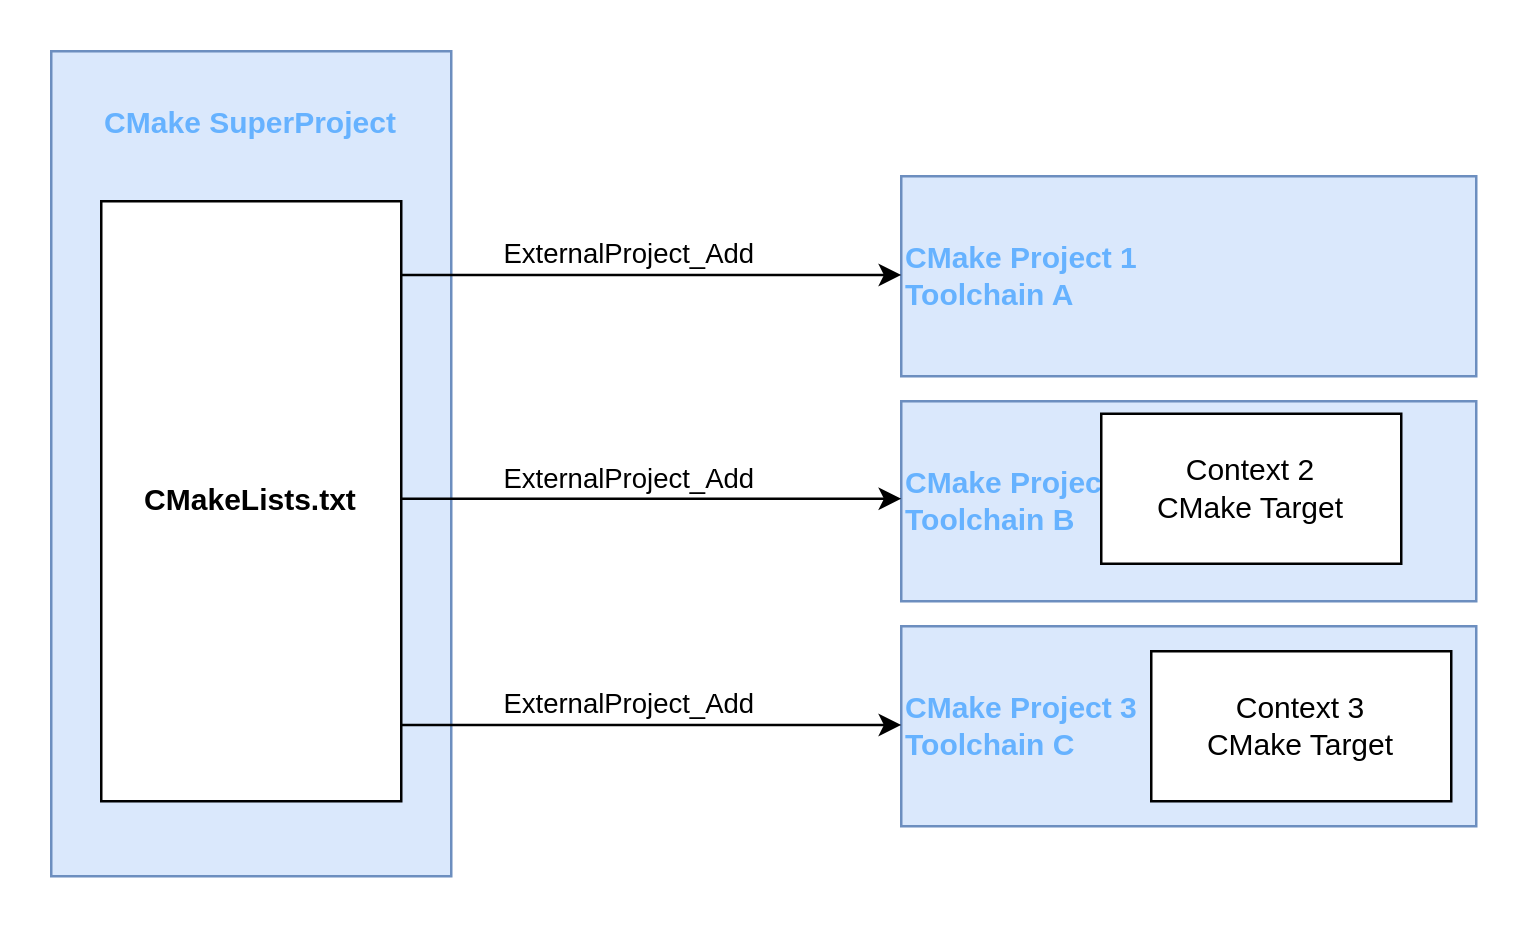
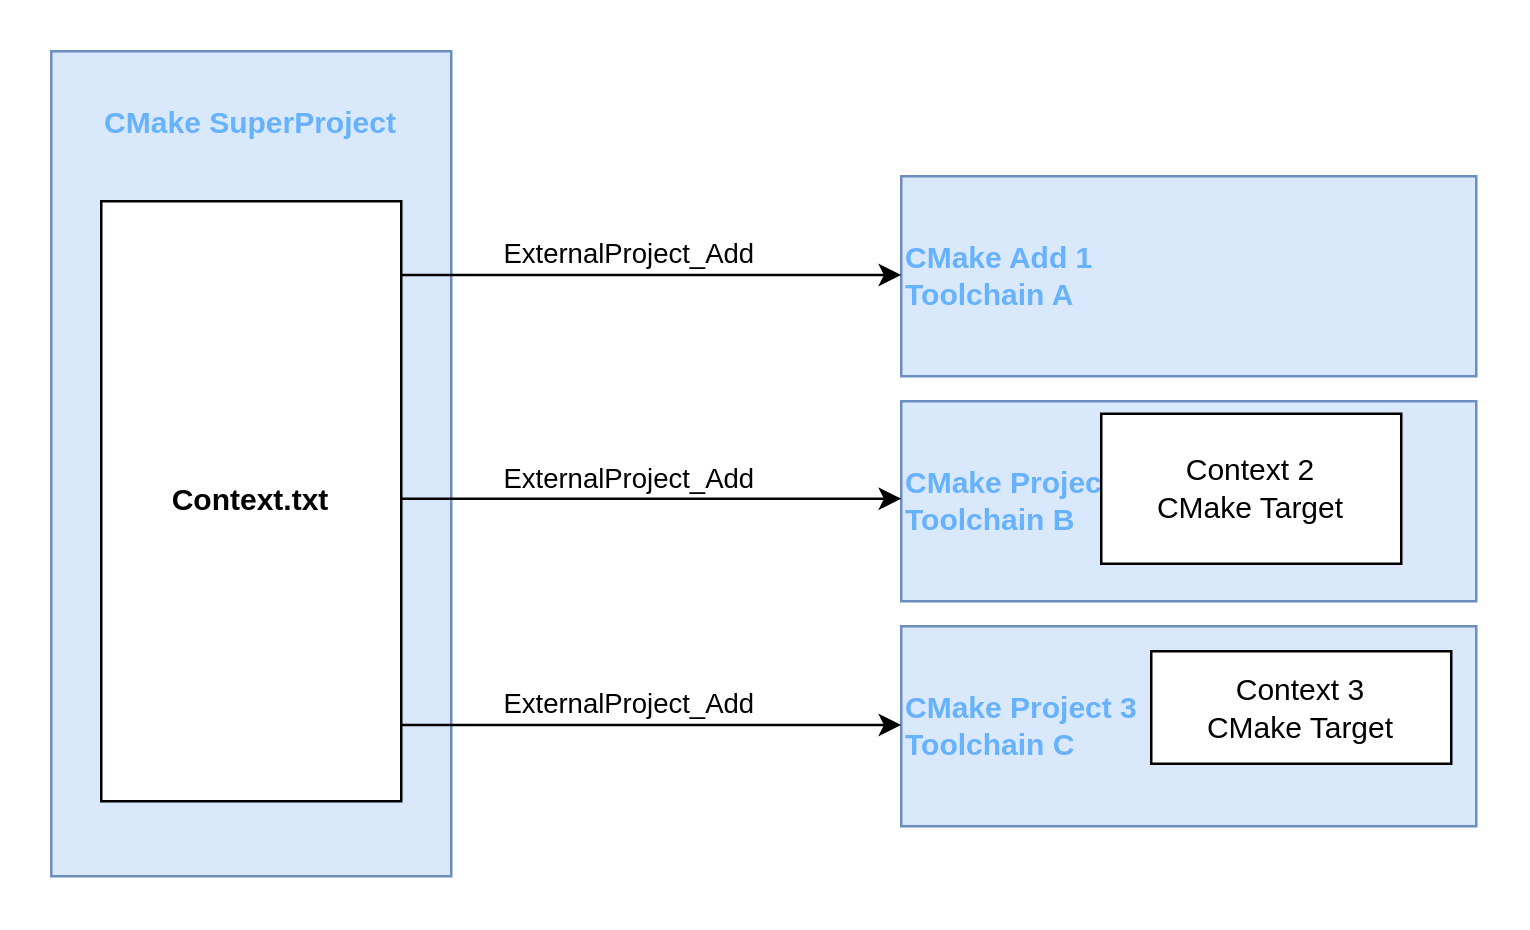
  <mxCell id="0" />
  <mxCell id="1" parent="0" />
  <mxCell id="2" value="&lt;font color=&quot;#66b2ff&quot;&gt;&lt;b&gt;CMake Project 2&lt;br&gt;Toolchain B&lt;/b&gt;&lt;/font&gt;" style="rounded=0;whiteSpace=wrap;html=1;fillColor=#dae8fc;strokeColor=#6c8ebf;align=left;" parent="1" vertex="1"><mxGeometry x="360" y="160" width="230" height="80" as="geometry" /></mxCell>
  <mxCell id="3" value="&lt;font color=&quot;#66b2ff&quot;&gt;&lt;b&gt;CMake Project 3&lt;br&gt;Toolchain C&lt;/b&gt;&lt;/font&gt;" style="rounded=0;whiteSpace=wrap;html=1;fillColor=#dae8fc;strokeColor=#6c8ebf;align=left;" parent="1" vertex="1"><mxGeometry x="360" y="250" width="230" height="80" as="geometry" /></mxCell>
  <mxCell id="4" value="&lt;b style=&quot;border-color: var(--border-color);&quot;&gt;&lt;font color=&quot;#66b2ff&quot;&gt;CMake SuperProject&lt;br&gt;&lt;/font&gt;&lt;br&gt;&lt;br&gt;&lt;br&gt;&lt;br&gt;&lt;br&gt;&lt;br&gt;&lt;br&gt;&lt;br&gt;&lt;br&gt;&lt;br&gt;&lt;br&gt;&lt;br&gt;&lt;br&gt;&lt;br&gt;&lt;br&gt;&lt;br&gt;&lt;br&gt;&lt;br&gt;&lt;br style=&quot;border-color: var(--border-color);&quot;&gt;&lt;/b&gt;" style="rounded=0;whiteSpace=wrap;html=1;fillColor=#dae8fc;strokeColor=#6c8ebf;" parent="1" vertex="1"><mxGeometry x="20" y="20" width="160" height="330" as="geometry" /></mxCell>
- <mxCell id="5" value="&lt;b&gt;CMakeLists.txt&lt;br&gt;&lt;/b&gt;" style="rounded=0;whiteSpace=wrap;html=1;" parent="1" vertex="1"><mxGeometry x="40" y="80" width="120" height="240" as="geometry" /></mxCell>
- <mxCell id="6" value="&lt;font color=&quot;#66b2ff&quot;&gt;&lt;b&gt;CMake Project 1&lt;br&gt;Toolchain A&lt;/b&gt;&lt;/font&gt;" style="rounded=0;whiteSpace=wrap;html=1;fillColor=#dae8fc;strokeColor=#6c8ebf;align=left;" parent="1" vertex="1"><mxGeometry x="360" y="70" width="230" height="80" as="geometry" /></mxCell>
+ <mxCell id="5" value="&lt;b&gt;Context.txt&lt;br&gt;&lt;/b&gt;" style="rounded=0;whiteSpace=wrap;html=1;" parent="1" vertex="1"><mxGeometry x="40" y="80" width="120" height="240" as="geometry" /></mxCell>
+ <mxCell id="6" value="&lt;font color=&quot;#66b2ff&quot;&gt;&lt;b&gt;CMake Add 1&lt;br&gt;Toolchain A&lt;/b&gt;&lt;/font&gt;" style="rounded=0;whiteSpace=wrap;html=1;fillColor=#dae8fc;strokeColor=#6c8ebf;align=left;" parent="1" vertex="1"><mxGeometry x="360" y="70" width="230" height="80" as="geometry" /></mxCell>
  <mxCell id="7" value="" style="endArrow=classic;html=1;rounded=0;exitX=1;exitY=0.5;exitDx=0;exitDy=0;entryX=0;entryY=0.5;entryDx=0;entryDy=0;" parent="1" edge="1"><mxGeometry width="50" height="50" relative="1" as="geometry"><mxPoint x="160" y="109.5" as="sourcePoint" /><mxPoint x="360" y="109.5" as="targetPoint" /></mxGeometry></mxCell>
  <mxCell id="8" value="ExternalProject_Add" style="edgeLabel;html=1;align=center;verticalAlign=middle;resizable=0;points=[];" parent="7" vertex="1" connectable="0"><mxGeometry x="-0.322" y="1" relative="1" as="geometry"><mxPoint x="22" y="-8" as="offset" /></mxGeometry></mxCell>
  <mxCell id="9" value="" style="endArrow=classic;html=1;rounded=0;exitX=1;exitY=0.5;exitDx=0;exitDy=0;entryX=0;entryY=0.5;entryDx=0;entryDy=0;" parent="1" edge="1"><mxGeometry width="50" height="50" relative="1" as="geometry"><mxPoint x="160" y="199" as="sourcePoint" /><mxPoint x="360" y="199" as="targetPoint" /></mxGeometry></mxCell>
  <mxCell id="10" value="ExternalProject_Add" style="edgeLabel;html=1;align=center;verticalAlign=middle;resizable=0;points=[];" parent="9" vertex="1" connectable="0"><mxGeometry x="-0.322" y="1" relative="1" as="geometry"><mxPoint x="22" y="-8" as="offset" /></mxGeometry></mxCell>
  <mxCell id="11" value="" style="endArrow=classic;html=1;rounded=0;exitX=1;exitY=0.5;exitDx=0;exitDy=0;entryX=0;entryY=0.5;entryDx=0;entryDy=0;" parent="1" edge="1"><mxGeometry width="50" height="50" relative="1" as="geometry"><mxPoint x="160" y="289.5" as="sourcePoint" /><mxPoint x="360" y="289.5" as="targetPoint" /></mxGeometry></mxCell>
  <mxCell id="12" value="ExternalProject_Add" style="edgeLabel;html=1;align=center;verticalAlign=middle;resizable=0;points=[];" parent="11" vertex="1" connectable="0"><mxGeometry x="-0.322" y="1" relative="1" as="geometry"><mxPoint x="22" y="-8" as="offset" /></mxGeometry></mxCell>
  <mxCell id="13" value="Context 2&lt;br style=&quot;border-color: var(--border-color);&quot;&gt;CMake Target" style="rounded=0;whiteSpace=wrap;html=1;" parent="1" vertex="1"><mxGeometry x="440" y="165" width="120" height="60" as="geometry" /></mxCell>
- <mxCell id="14" value="Context 3&lt;br style=&quot;border-color: var(--border-color);&quot;&gt;CMake Target" style="rounded=0;whiteSpace=wrap;html=1;" parent="1" vertex="1"><mxGeometry x="460" y="260" width="120" height="60" as="geometry" /></mxCell>
+ <mxCell id="14" value="Context 3&lt;br style=&quot;border-color: var(--border-color);&quot;&gt;CMake Target" style="rounded=0;whiteSpace=wrap;html=1;" parent="1" vertex="1"><mxGeometry x="460" y="260" width="120" height="45" as="geometry" /></mxCell>
